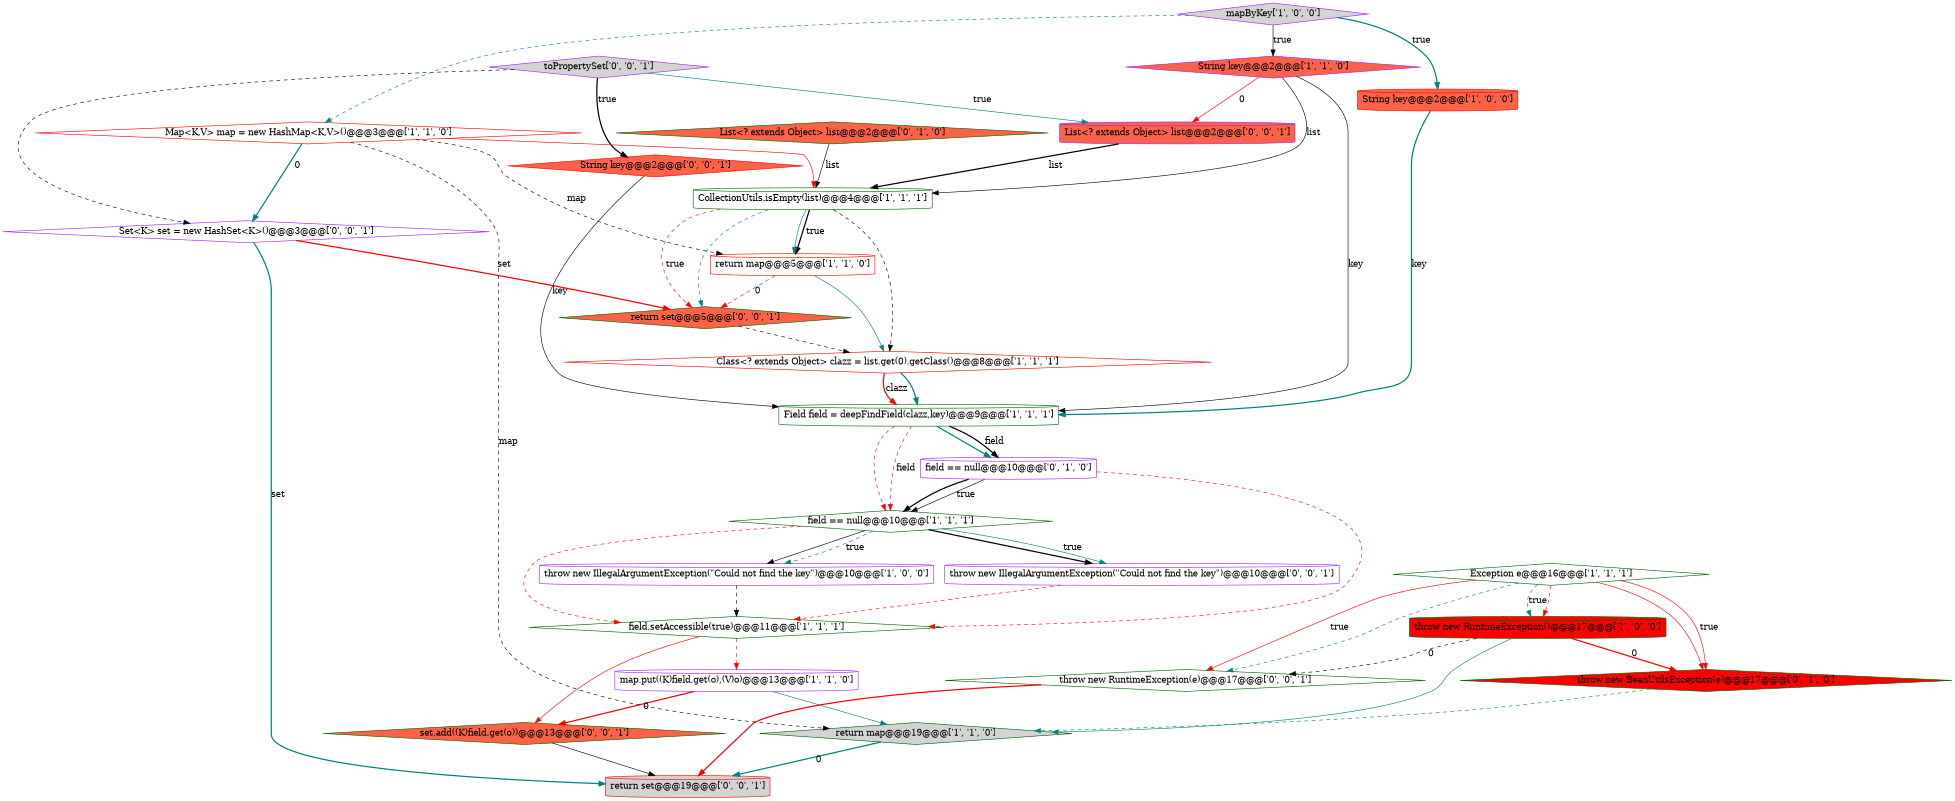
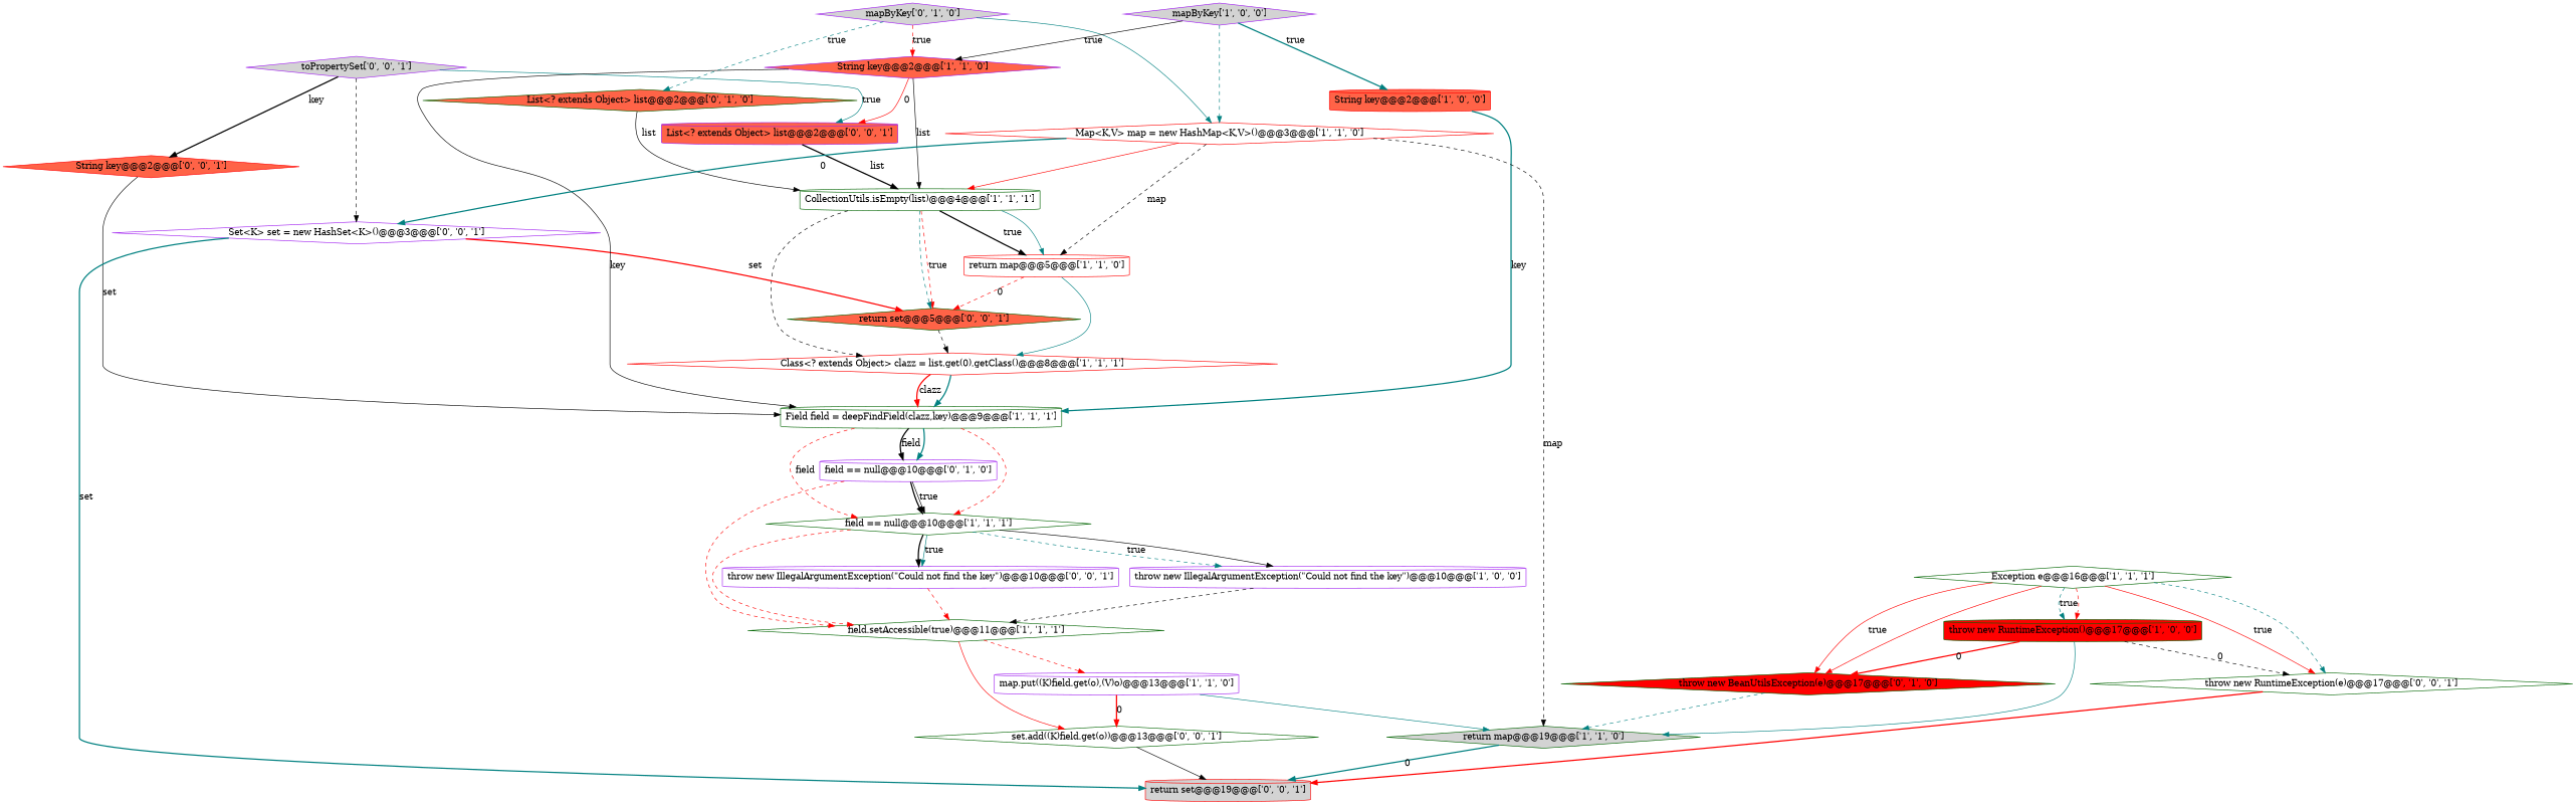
  digraph {
    node [color=darkgreen fillcolor=white shape=diamond style=filled]
    edge [color=red style=dashed]
    n1 [color=purple label="throw new IllegalArgumentException(\"Could not find the key\")@@@10@@@['0', '0', '1']" shape=cylinder]
    n2 [label="field.setAccessible(true)@@@11@@@['1', '1', '1']"]
-   n3 [fillcolor=tomato label="set.add((K)field.get(o))@@@13@@@['0', '0', '1']"]
+   n3 [label="set.add((K)field.get(o))@@@13@@@['0', '0', '1']"]
    n4 [color=purple label="map.put((K)field.get(o),(V)o)@@@13@@@['1', '1', '0']" shape=cylinder]
    n5 [label="CollectionUtils.isEmpty(list)@@@4@@@['1', '1', '1']" shape=cylinder]
    n6 [color=red label="return map@@@5@@@['1', '1', '0']" shape=cylinder]
    n7 [fillcolor=tomato label="return set@@@5@@@['0', '0', '1']"]
    n8 [color=red label="Class<? extends Object> clazz = list.get(0).getClass()@@@8@@@['1', '1', '1']"]
    n9 [label="Field field = deepFindField(clazz,key)@@@9@@@['1', '1', '1']" shape=cylinder]
    n10 [color=red fillcolor=tomato label="String key@@@2@@@['1', '0', '0']" shape=cylinder]
    n11 [color=purple label="field == null@@@10@@@['0', '1', '0']" shape=cylinder]
    n12 [label="field == null@@@10@@@['1', '1', '1']"]
    n13 [color=purple fillcolor=lightgray label="toPropertySet['0', '0', '1']"]
    n14 [color=red fillcolor=tomato label="String key@@@2@@@['0', '0', '1']"]
    n15 [color=purple fillcolor=tomato label="List<? extends Object> list@@@2@@@['0', '0', '1']" shape=cylinder]
    n16 [color=purple label="Set<K> set = new HashSet<K>()@@@3@@@['0', '0', '1']"]
    n17 [color=red fillcolor=lightgray label="return set@@@19@@@['0', '0', '1']" shape=cylinder]
    n18 [color=purple fillcolor=tomato label="String key@@@2@@@['1', '1', '0']"]
    n19 [color=purple label="throw new IllegalArgumentException(\"Could not find the key\")@@@10@@@['1', '0', '0']" shape=cylinder]
    n20 [label="throw new RuntimeException(e)@@@17@@@['0', '0', '1']"]
+   n21 [color=purple fillcolor=lightgray label="mapByKey['0', '1', '0']"]
    n22 [fillcolor=tomato label="List<? extends Object> list@@@2@@@['0', '1', '0']"]
    n23 [color=red label="Map<K,V> map = new HashMap<K,V>()@@@3@@@['1', '1', '0']"]
    n24 [fillcolor=lightgray label="return map@@@19@@@['1', '1', '0']"]
    n25 [label="Exception e@@@16@@@['1', '1', '1']"]
    n26 [fillcolor=red label="throw new BeanUtilsException(e)@@@17@@@['0', '1', '0']"]
    n27 [fillcolor=red label="throw new RuntimeException()@@@17@@@['1', '0', '0']" shape=cylinder]
    n28 [color=purple fillcolor=lightgray label="mapByKey['1', '0', '0']"]
    n1 -> n2
    n2 -> n3 [style=solid]
    n2 -> n4
    n3 -> n17 [color=black style=solid]
    n4 -> n3 [label=0 style=bold]
    n4 -> n24 [color=teal style=solid]
    n5 -> n6 [color=black label=true style=bold]
    n5 -> n6 [color=teal style=solid]
    n5 -> n7 [label=true]
    n5 -> n7 [color=teal]
    n5 -> n8 [color=black]
    n6 -> n7 [label=0]
    n6 -> n8 [color=teal style=solid]
    n7 -> n8 [color=black]
    n8 -> n9 [color=teal style=bold]
    n8 -> n9 [label=clazz style=bold]
    n9 -> n11 [color=teal style=bold]
    n9 -> n11 [color=black label=field style=bold]
    n9 -> n12
    n9 -> n12 [label=field]
    n10 -> n9 [color=teal label=key style=bold]
    n11 -> n2
    n11 -> n12 [color=black label=true style=solid]
    n11 -> n12 [color=black style=bold]
    n12 -> n1 [color=black style=bold]
    n12 -> n1 [color=teal label=true style=solid]
    n12 -> n2
    n12 -> n19 [color=black style=solid]
    n12 -> n19 [color=teal label=true]
-   n13 -> n14 [color=black label=true style=bold]
+   n13 -> n14 [color=black label=key style=bold]
    n13 -> n15 [color=teal label=true style=solid]
    n13 -> n16 [color=black]
-   n14 -> n9 [color=black label=key style=solid]
+   n14 -> n9 [color=black label=set style=solid]
    n15 -> n5 [color=black label=list style=bold]
    n16 -> n7 [label=set style=bold]
    n16 -> n17 [color=teal label=set style=bold]
    n18 -> n5 [color=black label=list style=solid]
    n18 -> n9 [color=black label=key style=solid]
    n18 -> n15 [label=0 style=solid]
    n19 -> n2 [color=black]
    n20 -> n17 [style=bold]
+   n21 -> n18 [label=true]
+   n21 -> n22 [color=teal label=true]
+   n21 -> n23 [color=teal style=solid]
    n22 -> n5 [color=black label=list style=solid]
    n23 -> n5 [style=solid]
    n23 -> n6 [color=black label=map]
    n23 -> n16 [color=teal label=0 style=bold]
    n23 -> n24 [color=black label=map]
    n24 -> n17 [color=teal label=0 style=bold]
    n25 -> n20 [label=true style=solid]
    n25 -> n20 [color=teal]
    n25 -> n26 [style=solid]
    n25 -> n26 [label=true style=solid]
    n25 -> n27 [color=teal label=true]
    n25 -> n27
    n26 -> n24 [color=teal]
    n27 -> n20 [color=black label=0]
    n27 -> n24 [color=teal style=solid]
    n27 -> n26 [label=0 style=bold]
    n28 -> n10 [color=teal label=true style=bold]
    n28 -> n18 [color=black label=true style=solid]
    n28 -> n23 [color=teal]
  }
